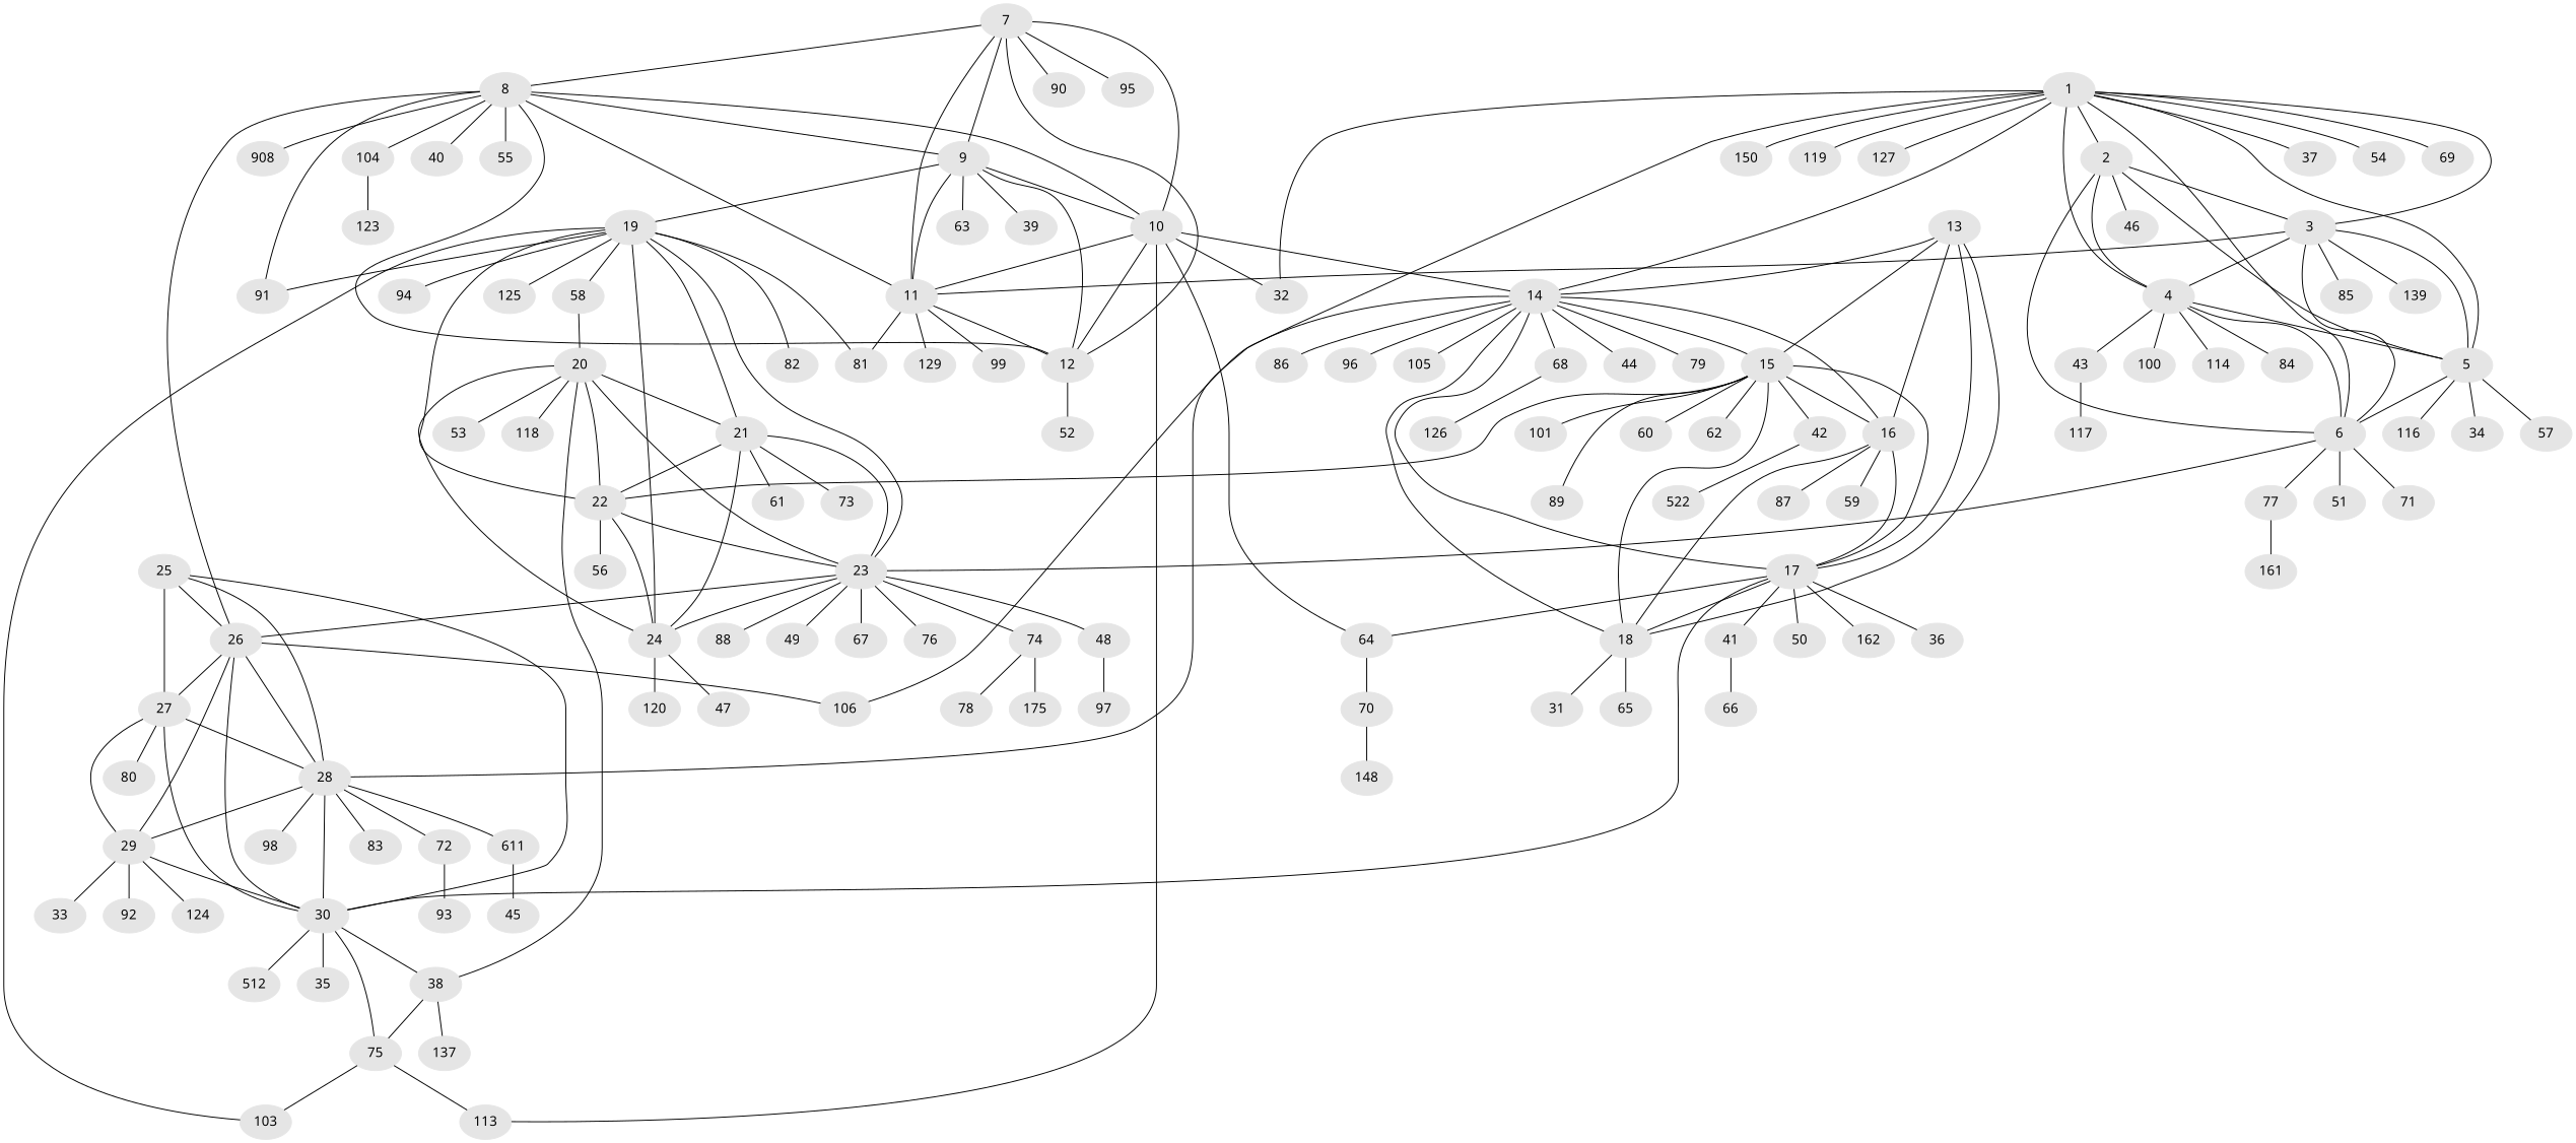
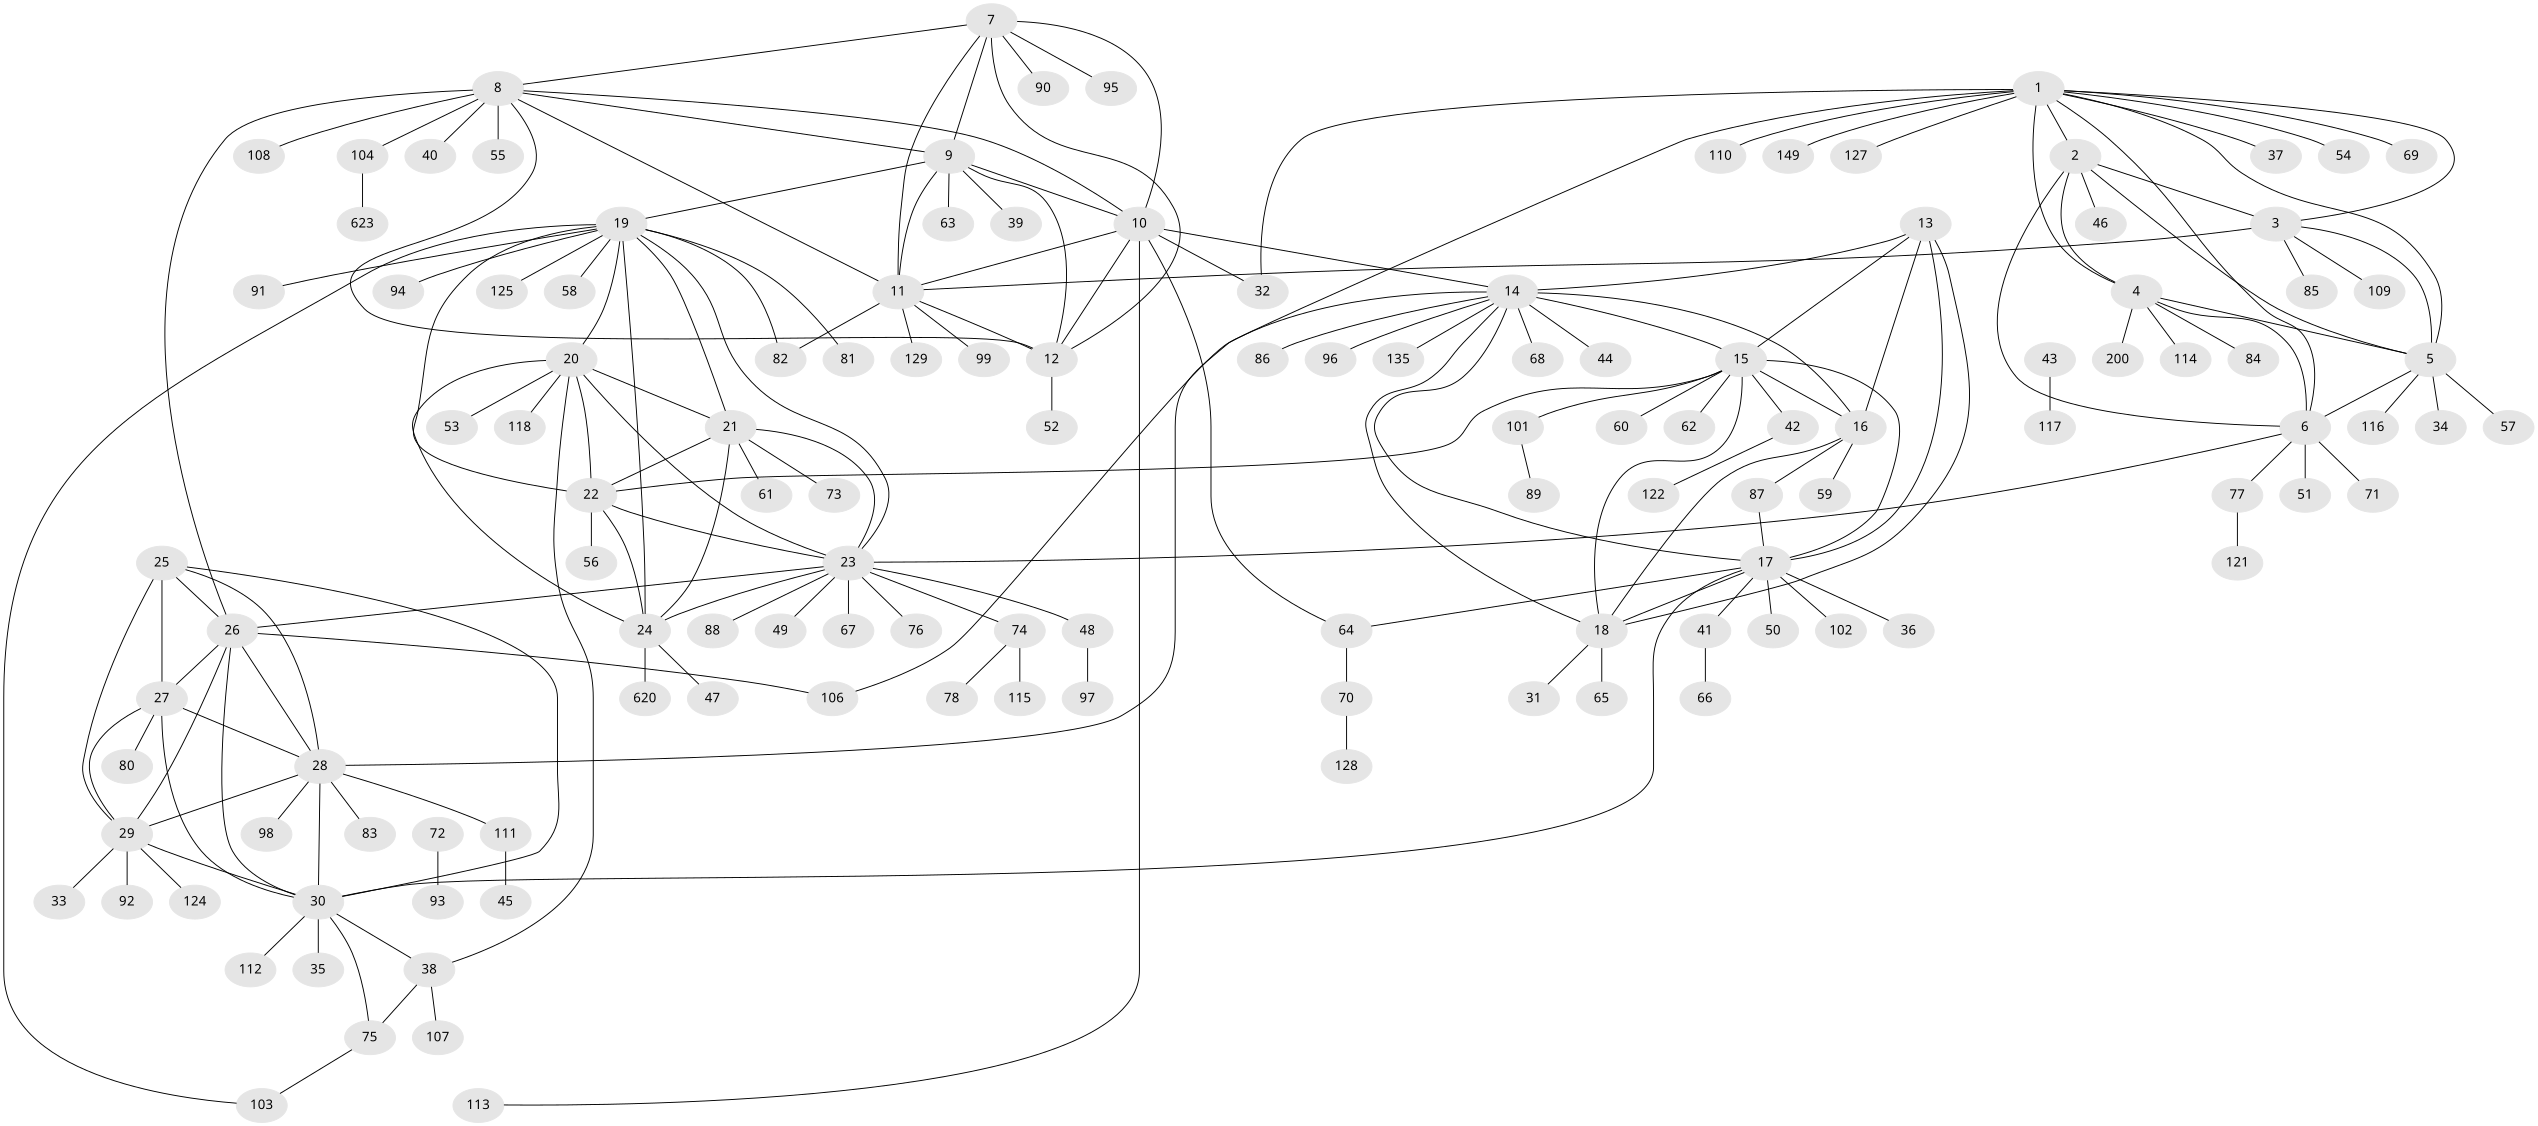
  graph {
    fontname="Noto Sans"
    node [color=gray90 fontname="Noto Sans" style=filled]
    edge [fontname="Noto Sans"]
    1
    2
    3
    4
    5
    6
    14
    28
    32
    37
    54
    69
-   110 [label=150]
-   119
+   110
+   119 [label=149]
    127
    46
    11
    85
-   109 [label=139]
+   109
    43
    84
-   100
+   100 [label=200]
    114
    34
    57
    116
    23
    51
    71
    77
    15
    16
    17
    18
    44
    68
-   79
    86
    96
-   105
+   105 [label=135]
    106
    30
    29
    72
    83
    98
-   111 [label=611]
+   111
    12
    81
    99
    129
    117
    26
    24
    48
    49
    67
    74
    76
    88
-   121 [label=161]
+   121
    7
    8
    9
    10
    90
    95
    40
    55
    91
    104
-   108 [label=908]
+   108
    19
    39
    63
    64
    113
    52
    27
-   123
+   123 [label=623]
    22
    20
    21
    58
    82
    94
    103
    125
    70
    13
    42
    60
    62
    89
    101
    59
    87
    36
    41
    50
-   102 [label=162]
+   102
    31
    65
-   126
    56
-   122 [label=522]
+   122
    38
    35
    75
-   112 [label=512]
+   112
    66
    53
    118
    61
    73
    47
-   120
-   107 [label=137]
+   120 [label=620]
+   107
    97
    78
-   115 [label=175]
+   115
    25
    80
    33
    92
    124
    93
    45
-   128 [label=148]
+   128
    1 -- 2
    1 -- 3
    1 -- 4
    1 -- 5
    1 -- 6
-   1 -- 14
    1 -- 28
    1 -- 32
    1 -- 37
    1 -- 54
    1 -- 69
    1 -- 110
    1 -- 119
    1 -- 127
    2 -- 3
    2 -- 4
    2 -- 5
    2 -- 6
    2 -- 46
-   3 -- 4
    3 -- 5
-   3 -- 6
    3 -- 11
    3 -- 85
    3 -- 109
    4 -- 5
    4 -- 6
-   4 -- 43
    4 -- 84
    4 -- 100
    4 -- 114
    5 -- 6
    5 -- 34
    5 -- 57
    5 -- 116
    6 -- 23
    6 -- 51
    6 -- 71
    6 -- 77
    14 -- 15
    14 -- 16
    14 -- 17
    14 -- 18
    14 -- 44
    14 -- 68
-   14 -- 79
    14 -- 86
    14 -- 96
    14 -- 105
    14 -- 106
    28 -- 30
    28 -- 29
-   28 -- 72
    28 -- 83
    28 -- 98
    28 -- 111
    11 -- 12
-   11 -- 81
+   11 -- 82
    11 -- 99
    11 -- 129
    43 -- 117
    23 -- 26
    23 -- 24
    23 -- 48
    23 -- 49
    23 -- 67
    23 -- 74
    23 -- 76
    23 -- 88
    77 -- 121
    15 -- 16
    15 -- 17
    15 -- 18
    15 -- 22
    15 -- 42
    15 -- 60
    15 -- 62
-   15 -- 89
+   101 -- 89
    15 -- 101
-   16 -- 17
+   87 -- 17
    16 -- 18
    16 -- 59
    16 -- 87
    17 -- 18
    17 -- 30
    17 -- 64
    17 -- 36
    17 -- 41
    17 -- 50
    17 -- 102
    18 -- 31
    18 -- 65
-   68 -- 126
    30 -- 38
    30 -- 35
    30 -- 75
    30 -- 112
    29 -- 30
    29 -- 33
    29 -- 92
    29 -- 124
    72 -- 93
    111 -- 45
    12 -- 52
    26 -- 28
    26 -- 106
    26 -- 30
    26 -- 29
    26 -- 27
    24 -- 47
    24 -- 120
    48 -- 97
    74 -- 78
    74 -- 115
    7 -- 11
    7 -- 12
    7 -- 8
    7 -- 9
    7 -- 10
    7 -- 90
    7 -- 95
    8 -- 11
    8 -- 12
    8 -- 26
    8 -- 9
    8 -- 10
    8 -- 40
    8 -- 55
-   8 -- 91
    8 -- 104
    8 -- 108
    9 -- 11
    9 -- 12
    9 -- 10
    9 -- 19
    9 -- 39
    9 -- 63
    10 -- 14
    10 -- 32
    10 -- 11
    10 -- 12
    10 -- 64
    10 -- 113
    104 -- 123
    19 -- 23
    19 -- 81
    19 -- 24
    19 -- 91
    19 -- 22
-   58 -- 20
+   19 -- 20
    19 -- 21
    19 -- 58
    19 -- 82
    19 -- 94
    19 -- 103
    19 -- 125
    64 -- 70
    27 -- 28
    27 -- 30
    27 -- 29
    27 -- 80
    22 -- 23
    22 -- 24
    22 -- 56
    20 -- 23
    20 -- 24
    20 -- 22
    20 -- 21
    20 -- 38
    20 -- 53
    20 -- 118
    21 -- 23
    21 -- 24
    21 -- 22
    21 -- 61
    21 -- 73
    70 -- 128
    13 -- 14
    13 -- 15
    13 -- 16
    13 -- 17
    13 -- 18
    42 -- 122
    41 -- 66
    38 -- 75
    38 -- 107
-   75 -- 113
    75 -- 103
    25 -- 28
    25 -- 30
+   25 -- 29
    25 -- 26
    25 -- 27
  }
